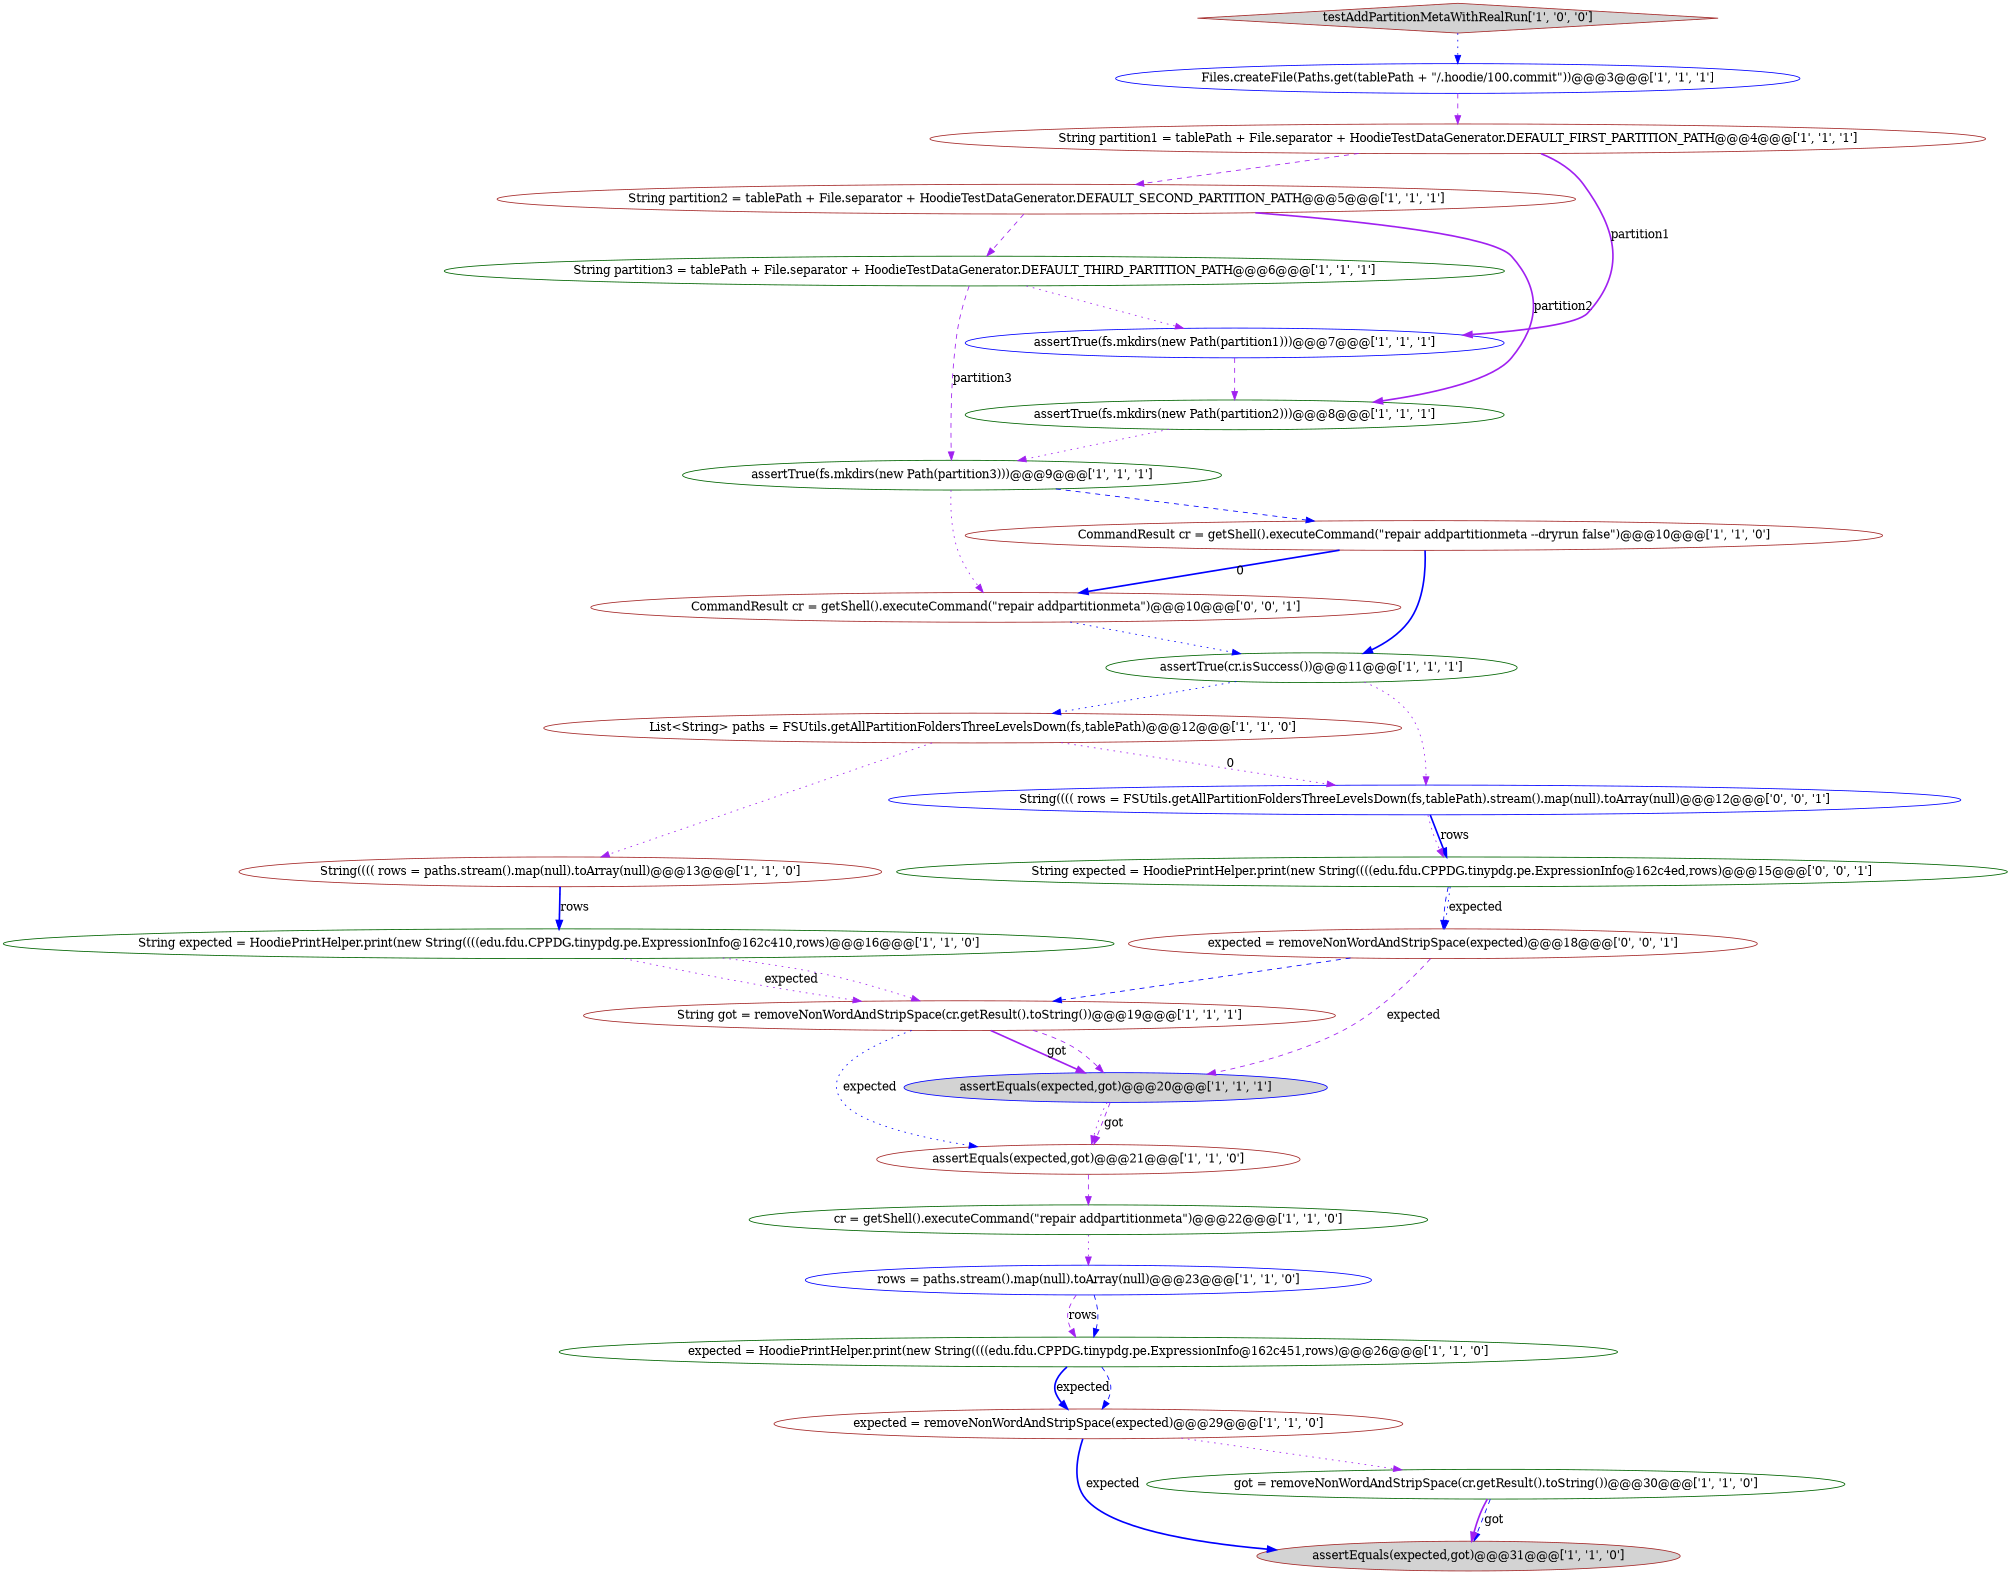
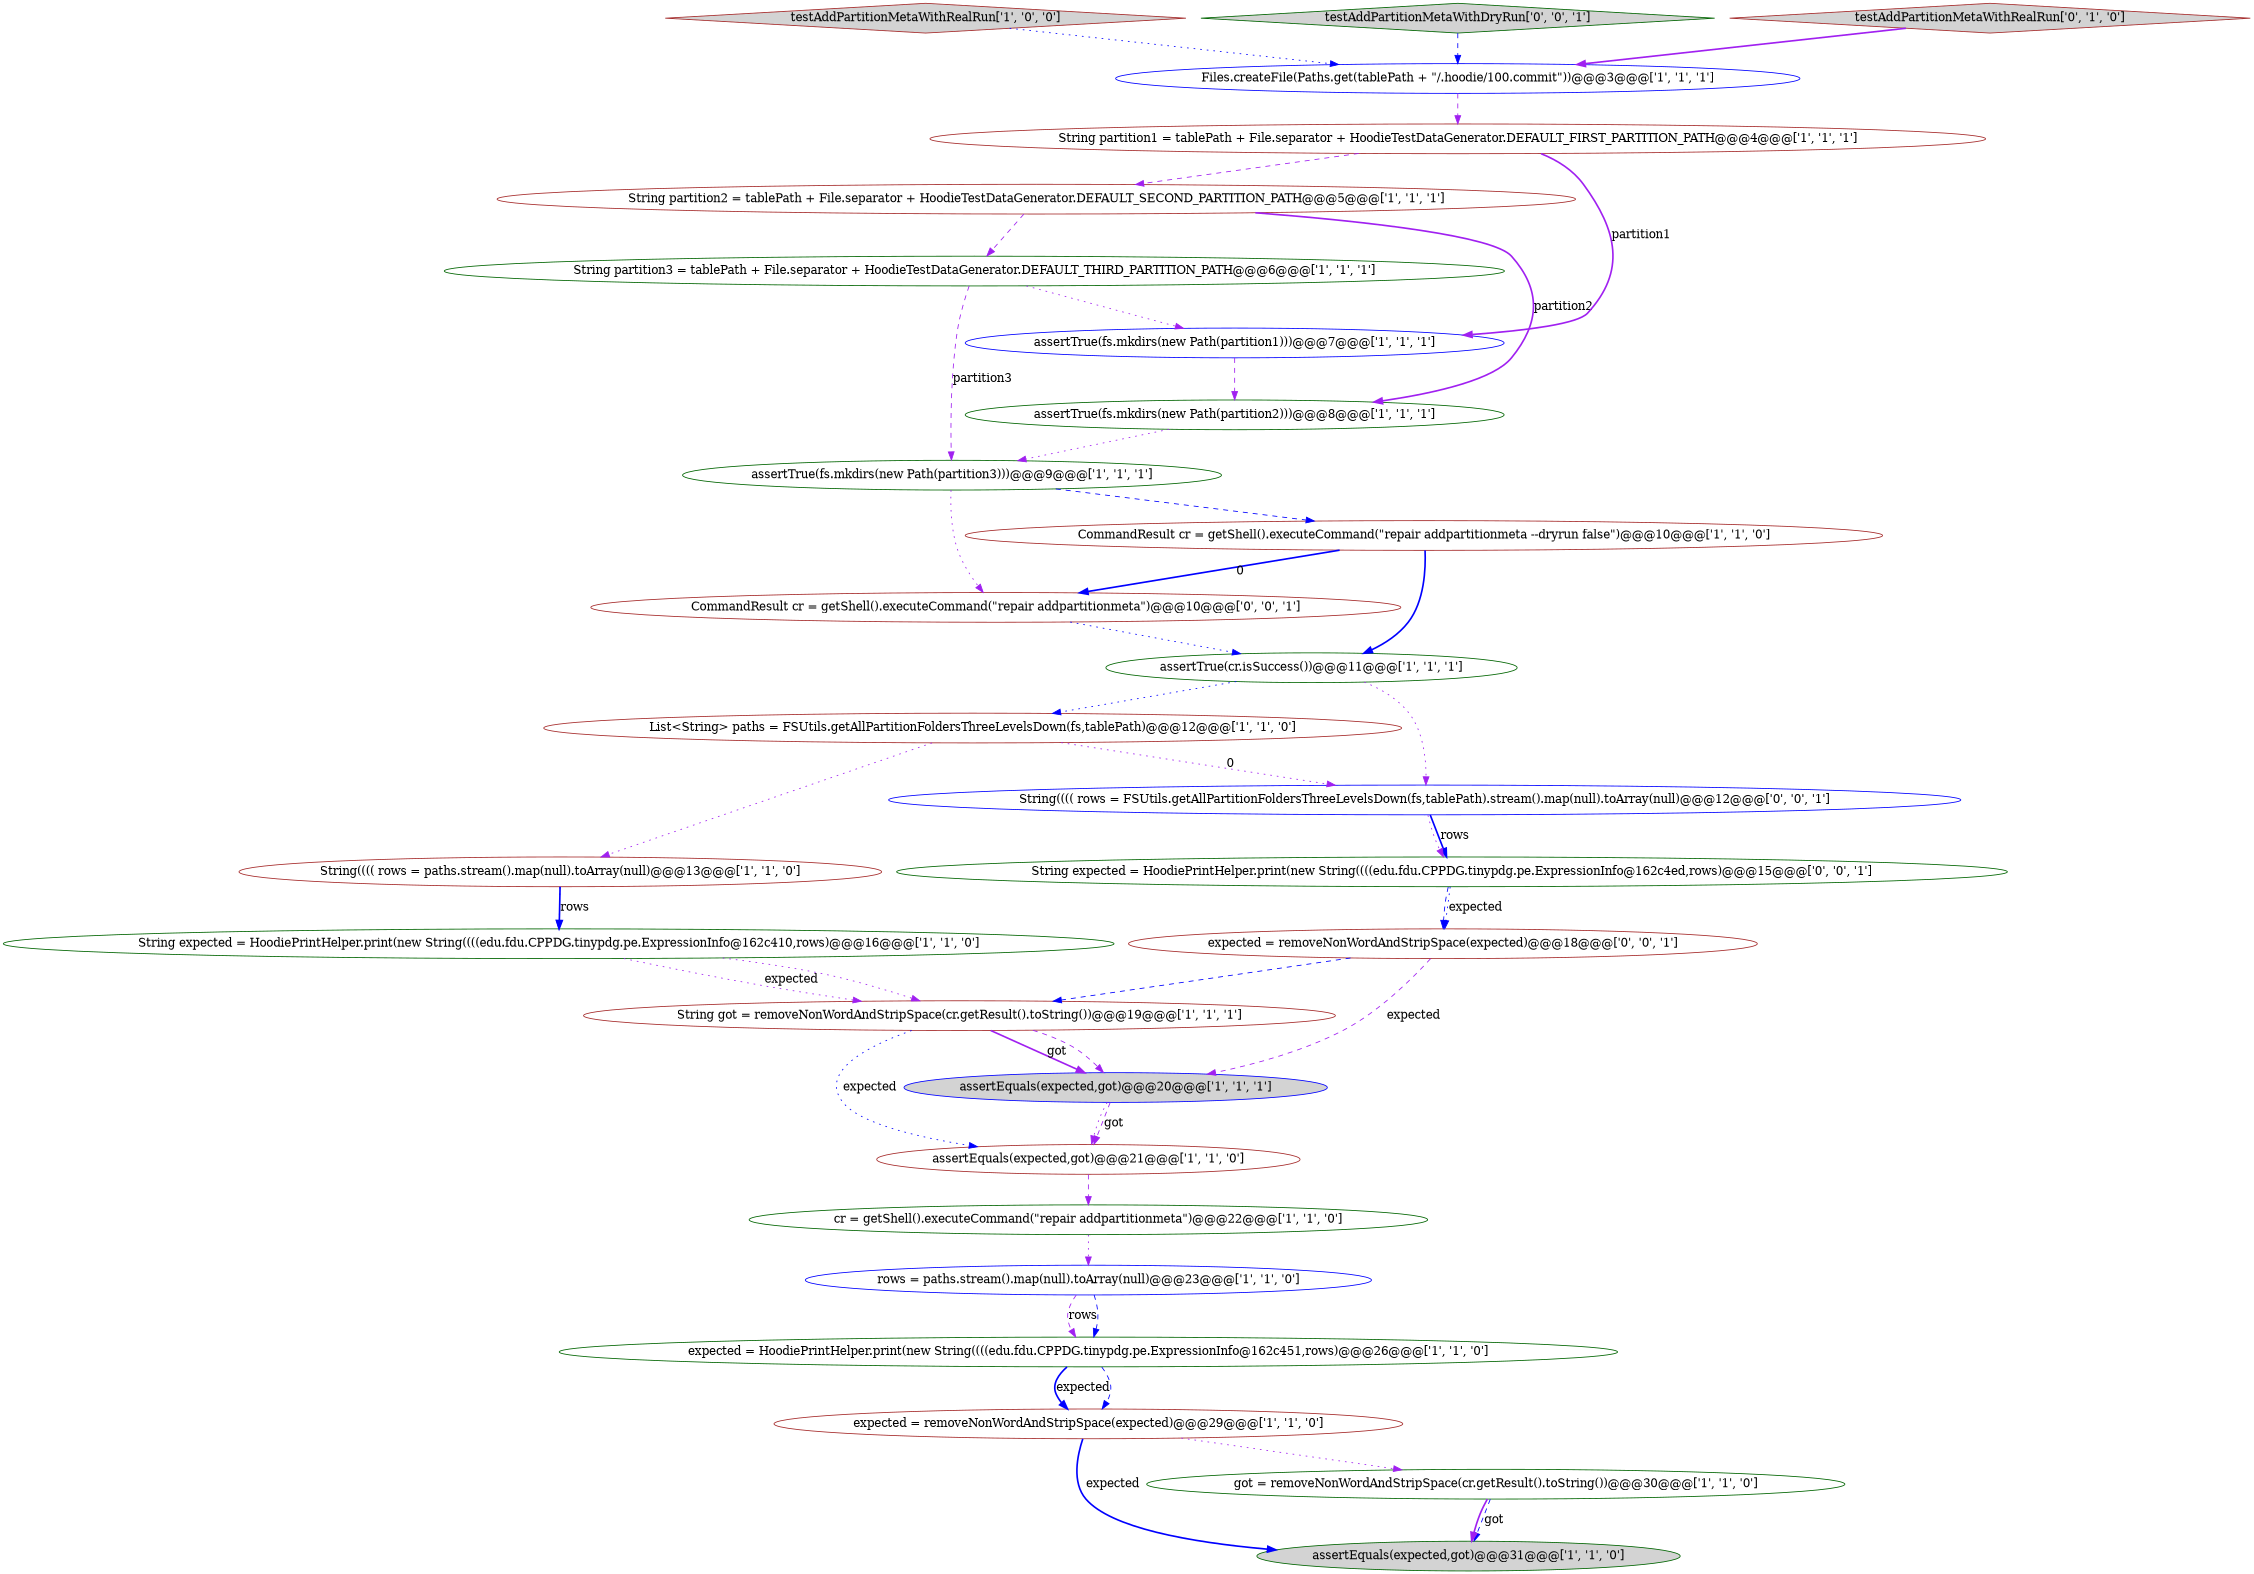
  digraph {
    node [color=brown fillcolor=white shape=ellipse style=filled]
    edge [color=purple style=dotted]
    n1 [color=blue label="rows = paths.stream().map(null).toArray(null)@@@23@@@['1', '1', '0']"]
    n2 [color=darkgreen label="expected = HoodiePrintHelper.print(new String((((edu.fdu.CPPDG.tinypdg.pe.ExpressionInfo@162c451,rows)@@@26@@@['1', '1', '0']"]
    n3 [label="expected = removeNonWordAndStripSpace(expected)@@@29@@@['1', '1', '0']"]
    n4 [label="List<String> paths = FSUtils.getAllPartitionFoldersThreeLevelsDown(fs,tablePath)@@@12@@@['1', '1', '0']"]
    n5 [color=blue label="String(((( rows = FSUtils.getAllPartitionFoldersThreeLevelsDown(fs,tablePath).stream().map(null).toArray(null)@@@12@@@['0', '0', '1']"]
    n6 [label="String(((( rows = paths.stream().map(null).toArray(null)@@@13@@@['1', '1', '0']"]
    n7 [color=darkgreen label="String expected = HoodiePrintHelper.print(new String((((edu.fdu.CPPDG.tinypdg.pe.ExpressionInfo@162c4ed,rows)@@@15@@@['0', '0', '1']"]
    n8 [color=darkgreen label="String expected = HoodiePrintHelper.print(new String((((edu.fdu.CPPDG.tinypdg.pe.ExpressionInfo@162c410,rows)@@@16@@@['1', '1', '0']"]
    n9 [label="expected = removeNonWordAndStripSpace(expected)@@@18@@@['0', '0', '1']"]
    n10 [color=blue fillcolor=lightgray label="assertEquals(expected,got)@@@20@@@['1', '1', '1']"]
    n11 [label="String got = removeNonWordAndStripSpace(cr.getResult().toString())@@@19@@@['1', '1', '1']"]
    n12 [color=blue label="assertTrue(fs.mkdirs(new Path(partition1)))@@@7@@@['1', '1', '1']"]
    n13 [color=darkgreen label="assertTrue(fs.mkdirs(new Path(partition2)))@@@8@@@['1', '1', '1']"]
    n14 [color=darkgreen label="assertTrue(fs.mkdirs(new Path(partition3)))@@@9@@@['1', '1', '1']"]
    n15 [label="String partition2 = tablePath + File.separator + HoodieTestDataGenerator.DEFAULT_SECOND_PARTITION_PATH@@@5@@@['1', '1', '1']"]
    n16 [color=darkgreen label="String partition3 = tablePath + File.separator + HoodieTestDataGenerator.DEFAULT_THIRD_PARTITION_PATH@@@6@@@['1', '1', '1']"]
    n17 [color=darkgreen label="got = removeNonWordAndStripSpace(cr.getResult().toString())@@@30@@@['1', '1', '0']"]
-   n18 [fillcolor=lightgray label="assertEquals(expected,got)@@@31@@@['1', '1', '0']"]
+   n18 [color=darkgreen fillcolor=lightgray label="assertEquals(expected,got)@@@31@@@['1', '1', '0']"]
    n19 [label="assertEquals(expected,got)@@@21@@@['1', '1', '0']"]
    n20 [color=darkgreen label="cr = getShell().executeCommand(\"repair addpartitionmeta\")@@@22@@@['1', '1', '0']"]
    n21 [label="CommandResult cr = getShell().executeCommand(\"repair addpartitionmeta\")@@@10@@@['0', '0', '1']"]
    n22 [label="CommandResult cr = getShell().executeCommand(\"repair addpartitionmeta --dryrun false\")@@@10@@@['1', '1', '0']"]
    n23 [color=darkgreen label="assertTrue(cr.isSuccess())@@@11@@@['1', '1', '1']"]
    n24 [fillcolor=lightgray label="testAddPartitionMetaWithRealRun['1', '0', '0']" shape=diamond]
    n25 [color=blue label="Files.createFile(Paths.get(tablePath + \"/.hoodie/100.commit\"))@@@3@@@['1', '1', '1']"]
    n26 [label="String partition1 = tablePath + File.separator + HoodieTestDataGenerator.DEFAULT_FIRST_PARTITION_PATH@@@4@@@['1', '1', '1']"]
+   n27 [color=darkgreen fillcolor=lightgray label="testAddPartitionMetaWithDryRun['0', '0', '1']" shape=diamond]
+   n28 [fillcolor=lightgray label="testAddPartitionMetaWithRealRun['0', '1', '0']" shape=diamond]
    n1 -> n2 [label=rows style=dashed]
    n1 -> n2 [color=blue style=dashed]
    n2 -> n3 [color=blue label=expected style=bold]
    n2 -> n3 [color=blue style=dashed]
    n3 -> n17
    n3 -> n18 [color=blue label=expected style=bold]
    n4 -> n5 [label=0]
    n4 -> n6
    n5 -> n7 [color=blue label=rows style=bold]
    n5 -> n7
    n6 -> n8 [color=blue]
    n6 -> n8 [color=blue label=rows style=bold]
    n7 -> n9 [color=blue style=dashed]
    n7 -> n9 [color=blue label=expected]
    n8 -> n11
    n8 -> n11 [label=expected]
    n9 -> n10 [label=expected style=dashed]
    n9 -> n11 [color=blue style=dashed]
    n10 -> n19
    n10 -> n19 [label=got style=dashed]
    n11 -> n10 [label=got style=bold]
    n11 -> n10 [style=dashed]
    n11 -> n19 [color=blue label=expected]
    n12 -> n13 [style=dashed]
    n13 -> n14
    n14 -> n21
    n14 -> n22 [color=blue style=dashed]
    n15 -> n13 [label=partition2 style=bold]
    n15 -> n16 [style=dashed]
    n16 -> n12
    n16 -> n14 [label=partition3 style=dashed]
    n17 -> n18 [color=blue label=got style=dashed]
    n17 -> n18 [style=bold]
    n19 -> n20 [style=dashed]
    n20 -> n1
    n21 -> n23 [color=blue]
    n22 -> n21 [color=blue label=0 style=bold]
    n22 -> n23 [color=blue style=bold]
    n23 -> n4 [color=blue]
    n23 -> n5
    n24 -> n25 [color=blue]
    n25 -> n26 [style=dashed]
    n26 -> n12 [label=partition1 style=bold]
    n26 -> n15 [style=dashed]
+   n27 -> n25 [color=blue style=dashed]
+   n28 -> n25 [style=bold]
  }
